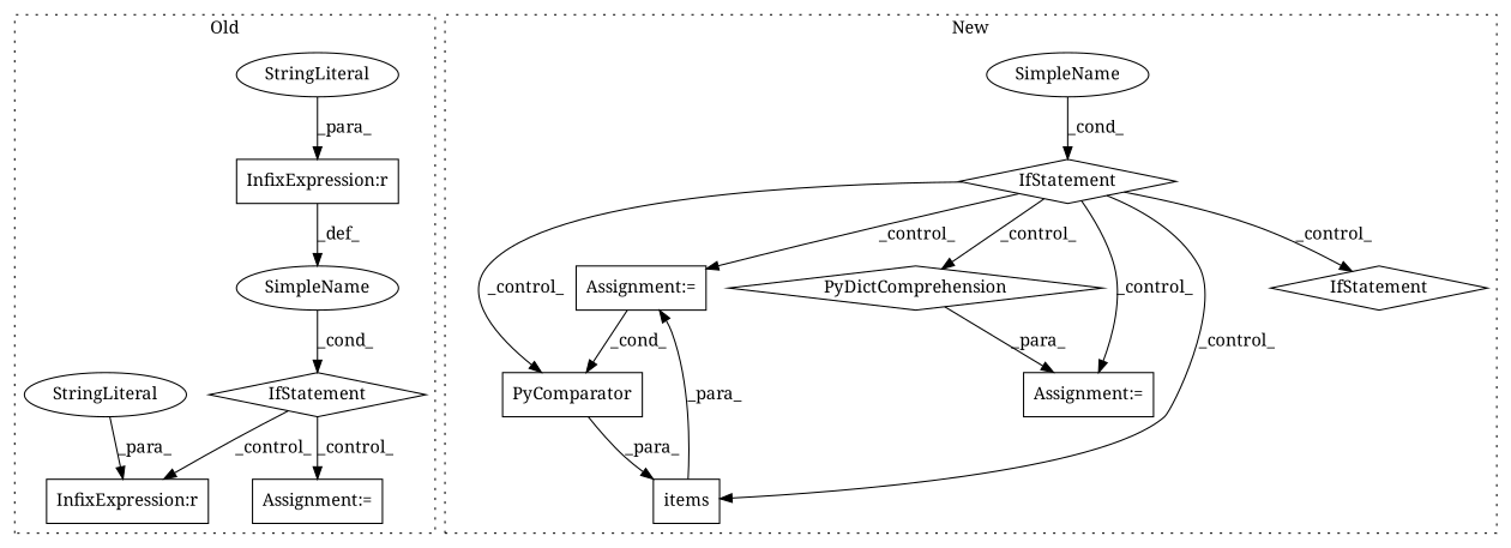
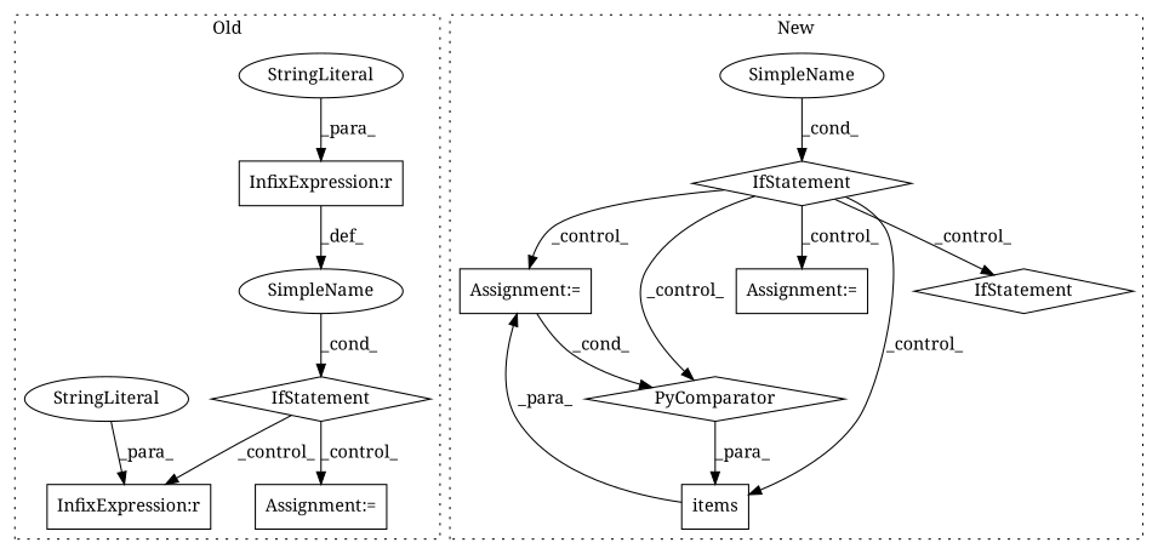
  digraph {
    fontname="Noto Serif"
    node [a=25 fontname="Noto Serif" shape=box]
    edge [fontname="Noto Serif"]
    n1 [l="4,2" label=IfStatement s="6690,6738" shape=diamond]
    n2 [a=7 l=1 label="Assignment:=" s=7248]
    n3 [a=42 label=SimpleName shape=ellipse]
    n4 [a=27 l=4 label="InfixExpression:r" s=6713]
    n5 [a=27 l=4 label="InfixExpression:r" s=7345]
    n6 [a=45 l=21 label=StringLiteral s=6717 shape=ellipse]
    n7 [a=45 l=16 label=StringLiteral s=7349 shape=ellipse]
-   n8 [a=110 l=201 label=PyDictComprehension s=7210 shape=diamond]
    n9 [a=7 l=79 label="Assignment:=" s=7324]
-   n10 [a=113 l=79 label=PyComparator s=7324]
+   n10 [a=113 l=79 label=PyComparator s=7324 shape=diamond]
    n11 [a=7 l=1 label="Assignment:=" s=7416]
    n12 [a=32 l=7 label=items s=7343]
    n13 [l="8,2" label=IfStatement s="7102,7135" shape=diamond]
    n14 [a=42 label=SimpleName shape=ellipse]
    n15 [l="8,2" label=IfStatement s="7464,7502" shape=diamond]
    subgraph cluster_1 {
      label=Old
      style=dotted
      n1
      n2
      n3
      n4
      n5
      n6
      n7
    }
    subgraph cluster_2 {
      label=New
      style=dotted
-     n8
      n9
      n10
      n11
      n12
      n13
      n14
      n15
    }
    n1 -> n2 [label=_control_]
    n1 -> n5 [label=_control_]
    n3 -> n1 [label=_cond_]
    n4 -> n3 [label=_def_]
    n6 -> n4 [label=_para_]
    n7 -> n5 [label=_para_]
-   n8 -> n11 [label=_para_]
    n9 -> n10 [label=_cond_]
    n10 -> n12 [label=_para_]
    n12 -> n9 [label=_para_]
-   n13 -> n8 [label=_control_]
    n13 -> n9 [label=_control_]
    n13 -> n10 [label=_control_]
    n13 -> n11 [label=_control_]
    n13 -> n12 [label=_control_]
    n13 -> n15 [label=_control_]
    n14 -> n13 [label=_cond_]
  }
